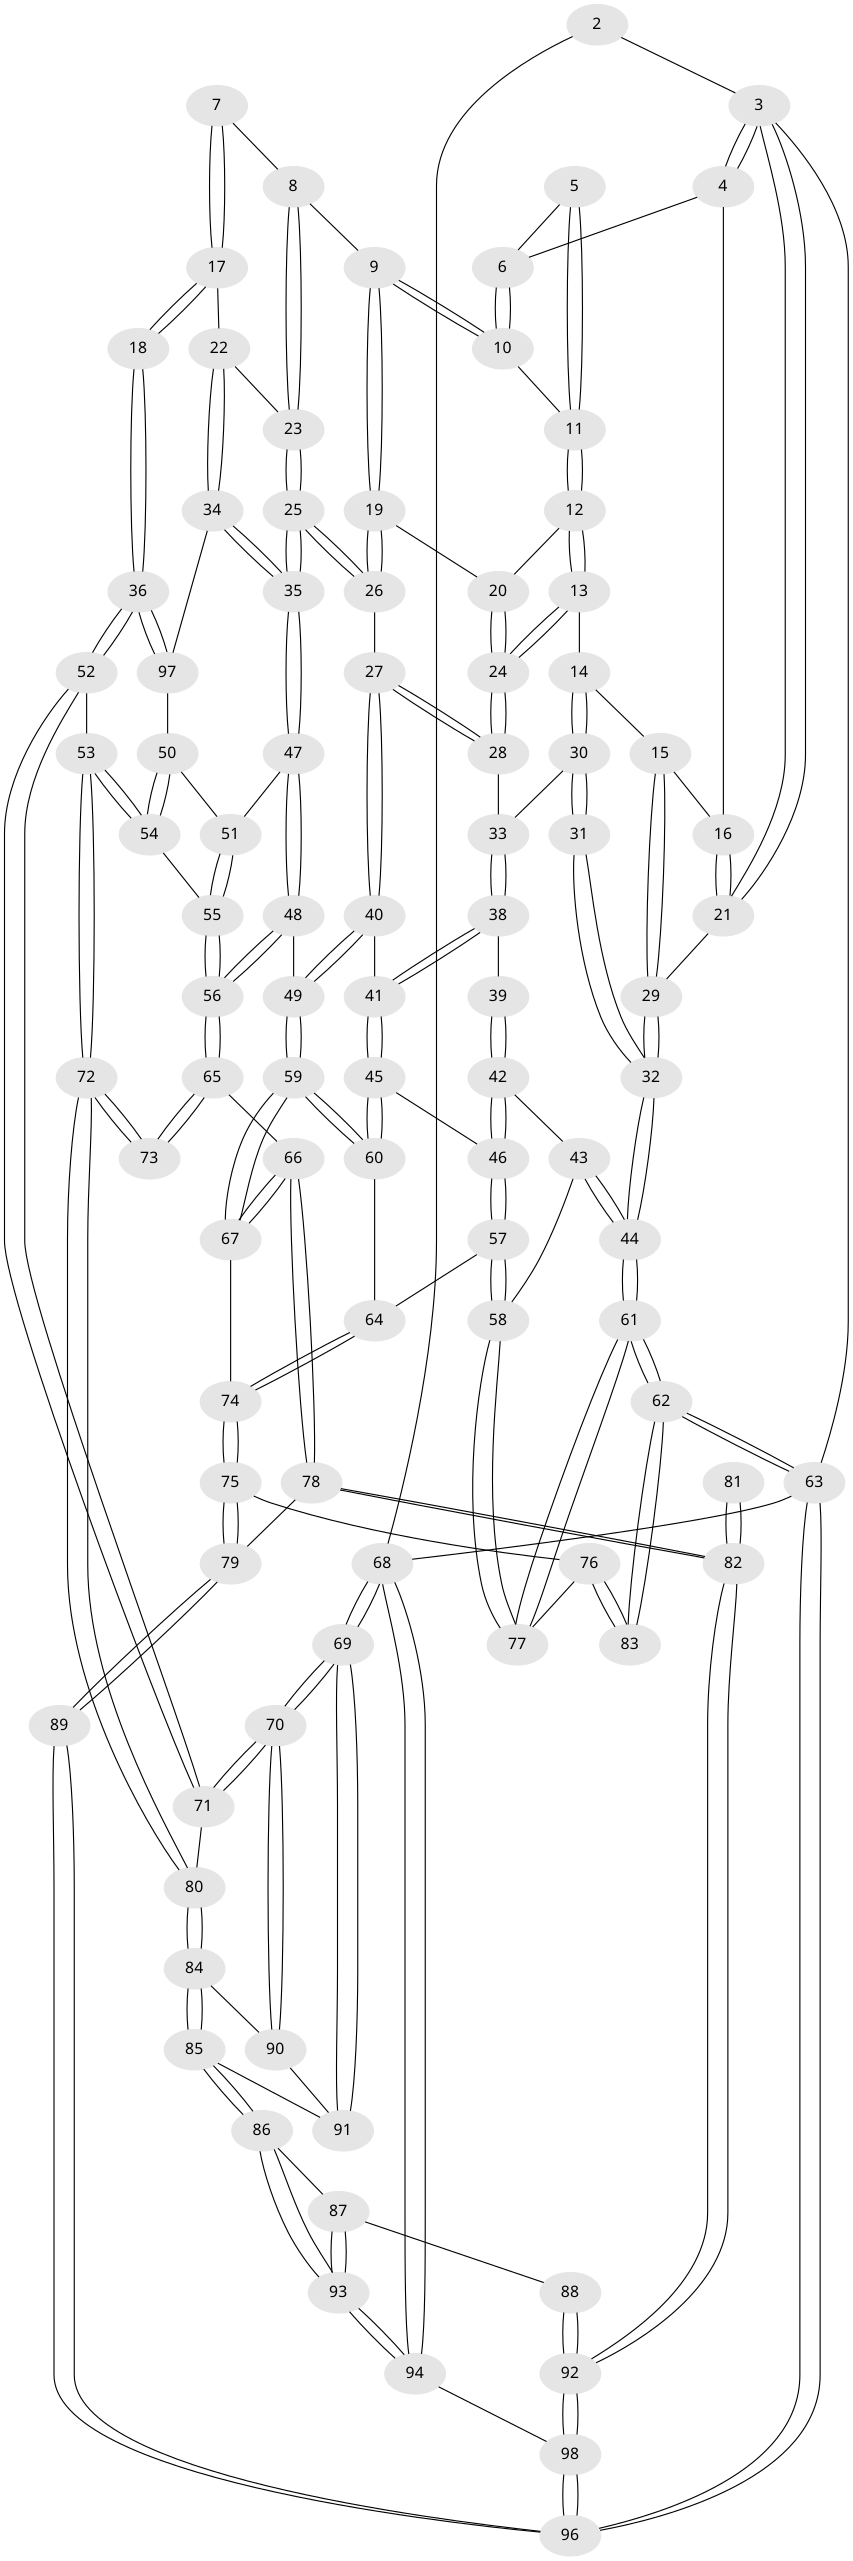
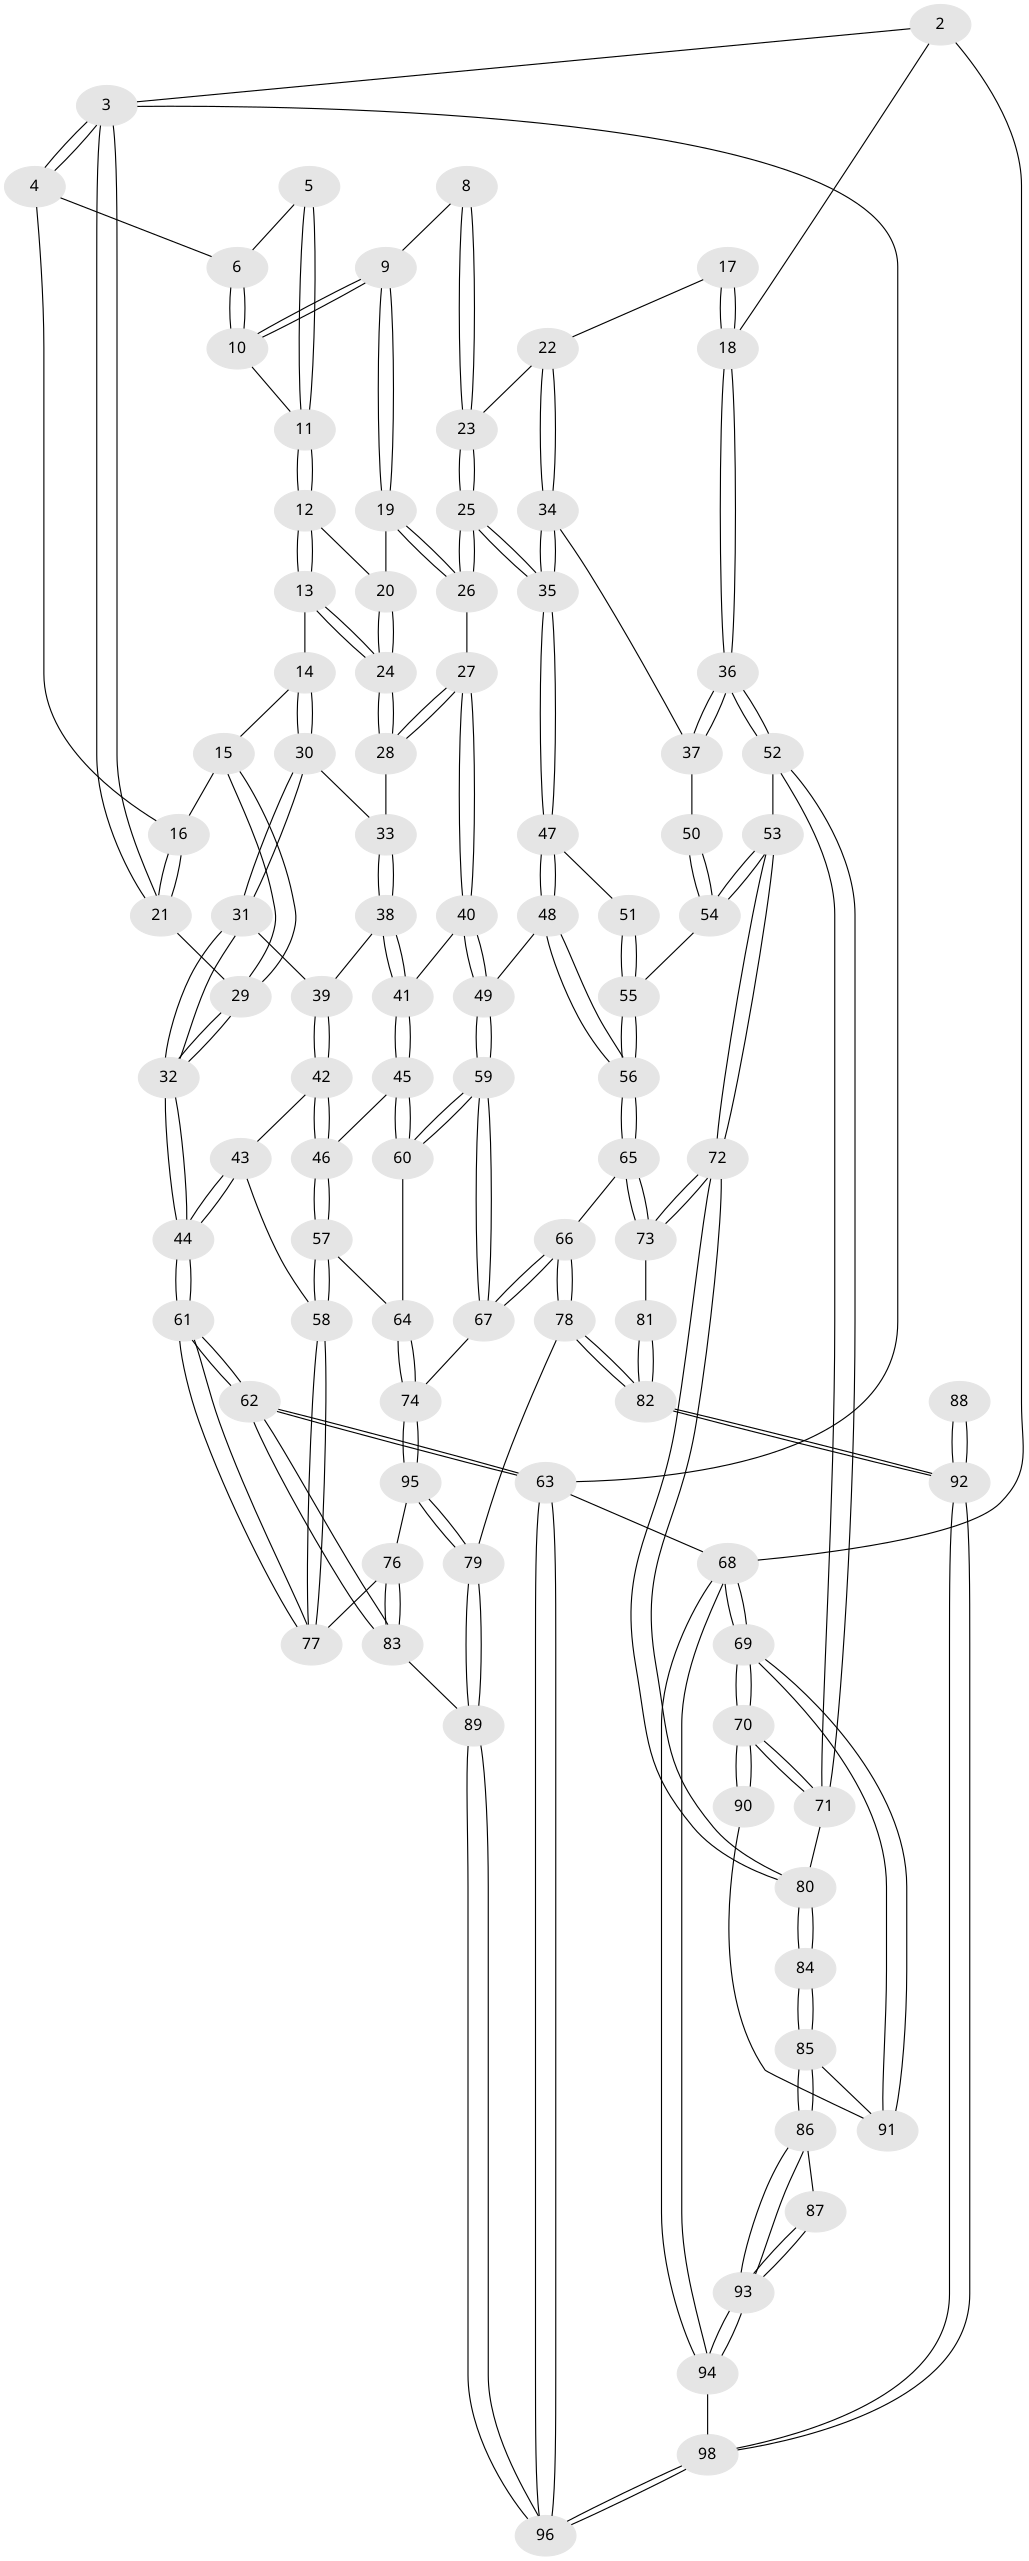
  graph {
    fontname="Noto Sans"
    node [color=gray90 fontname="Noto Sans" style=filled]
    edge [fontname="Noto Sans"]
    2
    3
    18
    68
-   7
    8
    17
    4
    21
    63
    36
    69
    94
    16
    6
    29
    96
    5
    11
    10
    12
    9
    23
    22
    19
    25
    20
    26
    13
    14
    24
    15
    30
    28
    33
    31
    32
    34
-   37 [label=97]
+   37
    52
    27
    35
    47
    40
    41
    49
    38
    44
    39
    42
    61
    50
    48
    51
    53
    71
    54
    45
    43
    46
    59
    60
    58
    57
    77
    62
    64
    56
    55
    65
    67
    72
    80
    73
    66
    74
    83
    89
-   75
+   75 [label=95]
    78
    81
    79
    82
    70
    91
    n86 [label=98]
    90
    84
    76
    92
    85
    88
    86
    87
    93
    2 -- 3
+   2 -- 18
    2 -- 68
    3 -- 4
    3 -- 4
    3 -- 21
    3 -- 21
    3 -- 63
    18 -- 36
    18 -- 36
    68 -- 69
    68 -- 69
    68 -- 94
    68 -- 94
-   7 -- 8
-   7 -- 17
-   7 -- 17
    8 -- 9
    8 -- 23
    8 -- 23
    17 -- 18
    17 -- 18
    17 -- 22
    4 -- 16
    4 -- 6
    21 -- 29
    63 -- 68
    63 -- 96
    63 -- 96
    36 -- 37
    36 -- 37
    36 -- 52
    36 -- 52
    69 -- 70
    69 -- 70
    69 -- 91
    69 -- 91
    94 -- n86
    16 -- 21
    16 -- 21
    6 -- 10
    6 -- 10
    29 -- 32
    29 -- 32
    5 -- 6
    5 -- 11
    5 -- 11
    11 -- 12
    11 -- 12
    10 -- 11
    12 -- 20
    12 -- 13
    12 -- 13
    9 -- 10
    9 -- 10
    9 -- 19
    9 -- 19
    23 -- 25
    23 -- 25
    22 -- 23
    22 -- 34
    22 -- 34
    19 -- 20
    19 -- 26
    19 -- 26
    25 -- 26
    25 -- 26
    25 -- 35
    25 -- 35
    20 -- 24
    20 -- 24
    26 -- 27
    13 -- 14
    13 -- 24
    13 -- 24
    14 -- 15
    14 -- 30
    14 -- 30
    24 -- 28
    24 -- 28
    15 -- 16
    15 -- 29
    15 -- 29
    30 -- 33
    30 -- 31
    30 -- 31
    28 -- 33
    33 -- 38
    33 -- 38
    31 -- 32
    31 -- 32
+   31 -- 39
    32 -- 44
    32 -- 44
    34 -- 37
    34 -- 35
    34 -- 35
    37 -- 50
    52 -- 53
    52 -- 71
    52 -- 71
    27 -- 28
    27 -- 28
    27 -- 40
    27 -- 40
    35 -- 47
    35 -- 47
    47 -- 48
    47 -- 48
    47 -- 51
    40 -- 41
    40 -- 49
    40 -- 49
    41 -- 45
    41 -- 45
    49 -- 59
    49 -- 59
    38 -- 41
    38 -- 41
    38 -- 39
    44 -- 61
    44 -- 61
    39 -- 42
    39 -- 42
    42 -- 43
    42 -- 46
    42 -- 46
    61 -- 77
    61 -- 77
    61 -- 62
    61 -- 62
-   50 -- 51
    50 -- 54
    50 -- 54
    48 -- 49
    48 -- 56
    48 -- 56
    51 -- 55
    51 -- 55
    53 -- 54
    53 -- 54
    53 -- 72
    53 -- 72
    71 -- 80
    54 -- 55
    45 -- 46
    45 -- 60
    45 -- 60
    43 -- 44
    43 -- 44
    43 -- 58
    46 -- 57
    46 -- 57
    59 -- 60
    59 -- 60
    59 -- 67
    59 -- 67
    60 -- 64
    58 -- 77
    58 -- 77
    57 -- 58
    57 -- 58
    57 -- 64
    62 -- 63
    62 -- 63
    62 -- 83
    62 -- 83
    64 -- 74
    64 -- 74
    56 -- 65
    56 -- 65
    55 -- 56
    55 -- 56
    65 -- 73
    65 -- 73
    65 -- 66
    67 -- 74
    72 -- 80
    72 -- 80
    72 -- 73
    72 -- 73
    80 -- 84
    80 -- 84
+   73 -- 81
    66 -- 67
    66 -- 67
    66 -- 78
    66 -- 78
    74 -- 75
    74 -- 75
+   83 -- 89
    89 -- 96
    89 -- 96
    75 -- 79
    75 -- 79
    75 -- 76
    78 -- 79
    78 -- 82
    78 -- 82
    81 -- 82
    81 -- 82
    79 -- 89
    79 -- 89
    82 -- 92
    82 -- 92
    70 -- 71
    70 -- 71
    70 -- 90
    70 -- 90
    n86 -- 96
    n86 -- 96
    90 -- 91
-   84 -- 90
    84 -- 85
    84 -- 85
    76 -- 77
    76 -- 83
    76 -- 83
    92 -- n86
    92 -- n86
    85 -- 91
    85 -- 86
    85 -- 86
    88 -- 92
    88 -- 92
    86 -- 87
    86 -- 93
    86 -- 93
-   87 -- 88
    87 -- 93
    87 -- 93
    93 -- 94
    93 -- 94
  }
